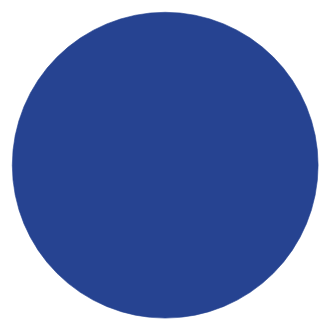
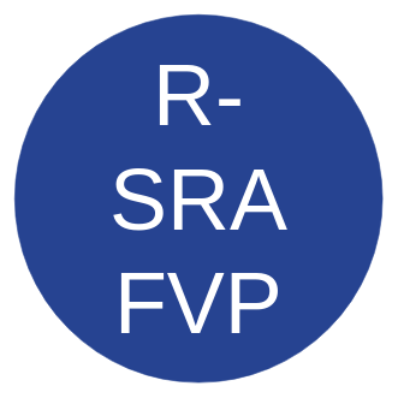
  <mxCell id="0" />
  <mxCell id="1" parent="0" />
  <mxCell id="2" value="" style="ellipse;whiteSpace=wrap;html=1;aspect=fixed;fillColor=#264391;strokeColor=#264391;" parent="1" vertex="1"><mxGeometry x="20" y="20" width="510" height="510" as="geometry" /></mxCell>
+ <mxCell id="3" value="R-SRA&lt;br style=&quot;font-size: 120px;&quot;&gt;FVP" style="text;html=1;strokeColor=none;fillColor=none;align=center;verticalAlign=middle;whiteSpace=wrap;rounded=0;fontSize=120;fontStyle=0;fontColor=#FFFFFF;spacingTop=0;" vertex="1" parent="1"><mxGeometry x="135" y="55" width="280" height="440" as="geometry" /></mxCell>
